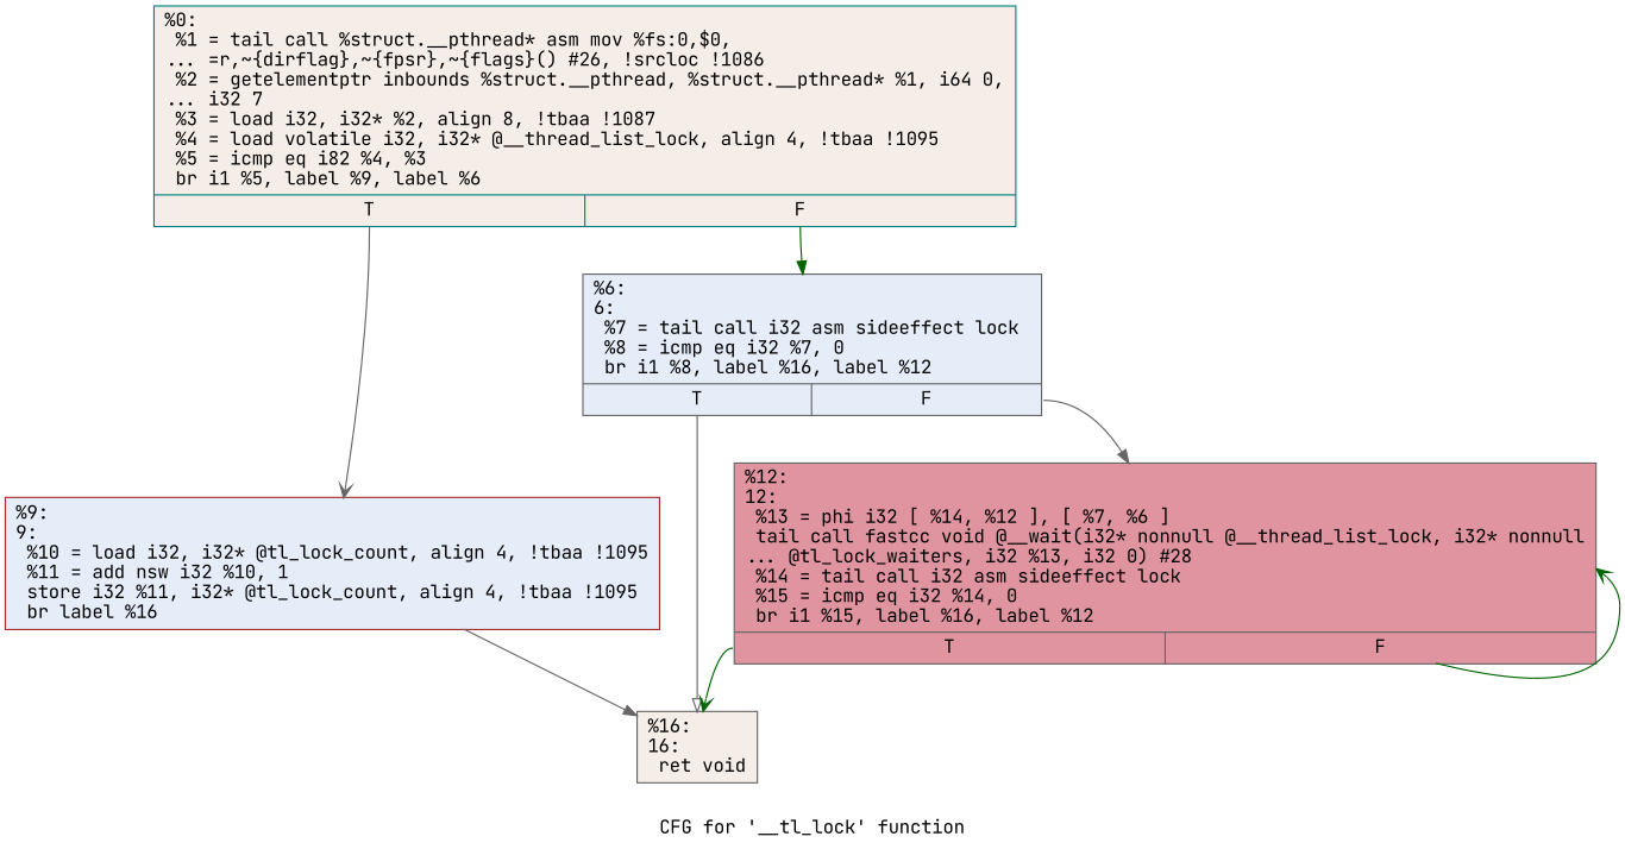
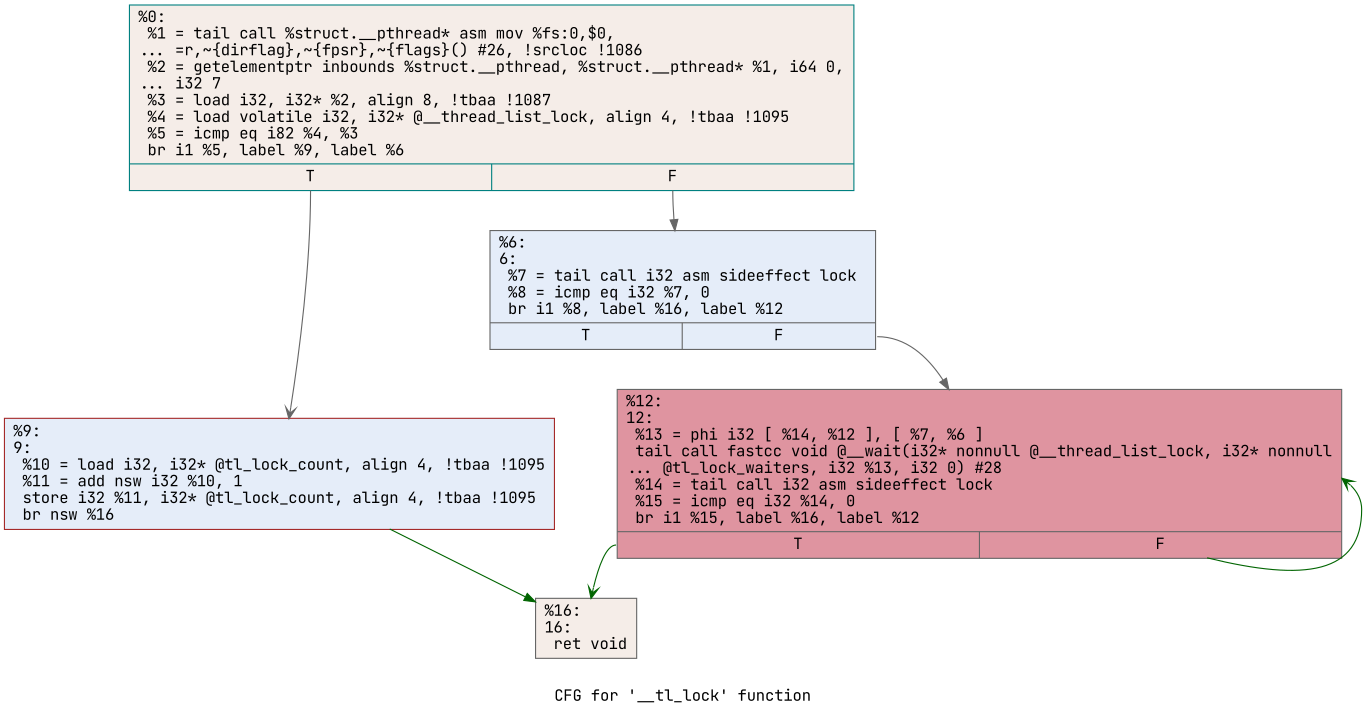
  digraph {
    fontname="JetBrains Mono"
    label="CFG for '__tl_lock' function"
    node [color=gray40 fillcolor="#e8d6cc70" fontname="JetBrains Mono" shape=record style=filled]
    edge [arrowhead=vee color=gray40 fontname="JetBrains Mono" tailport=s0]
    n1 [color=teal label="{%0:\l  %1 = tail call %struct.__pthread* asm mov %fs:0,$0,\l... =r,~\{dirflag\},~\{fpsr\},~\{flags\}() #26, !srcloc !1086\l  %2 = getelementptr inbounds %struct.__pthread, %struct.__pthread* %1, i64 0,\l... i32 7\l  %3 = load i32, i32* %2, align 8, !tbaa !1087\l  %4 = load volatile i32, i32* @__thread_list_lock, align 4, !tbaa !1095\l  %5 = icmp eq i82 %4, %3\l  br i1 %5, label %9, label %6\l|{<s0>T|<s1>F}}"]
-   n2 [color=brown fillcolor="#c5d6f270" label="{%9:\l9:                                                \l  %10 = load i32, i32* @tl_lock_count, align 4, !tbaa !1095\l  %11 = add nsw i32 %10, 1\l  store i32 %11, i32* @tl_lock_count, align 4, !tbaa !1095\l  br label %16\l}"]
+   n2 [color=brown fillcolor="#c5d6f270" label="{%9:\l9:                                                \l  %10 = load i32, i32* @tl_lock_count, align 4, !tbaa !1095\l  %11 = add nsw i32 %10, 1\l  store i32 %11, i32* @tl_lock_count, align 4, !tbaa !1095\l  br nsw %16\l}"]
    n3 [fillcolor="#c5d6f270" label="{%6:\l6:                                                \l  %7 = tail call i32 asm sideeffect lock \l  %8 = icmp eq i32 %7, 0\l  br i1 %8, label %16, label %12\l|{<s0>T|<s1>F}}"]
    n4 [label="{%16:\l16:                                               \l  ret void\l}"]
    n5 [fillcolor="#b70d2870" label="{%12:\l12:                                               \l  %13 = phi i32 [ %14, %12 ], [ %7, %6 ]\l  tail call fastcc void @__wait(i32* nonnull @__thread_list_lock, i32* nonnull\l... @tl_lock_waiters, i32 %13, i32 0) #28\l  %14 = tail call i32 asm sideeffect lock \l  %15 = icmp eq i32 %14, 0\l  br i1 %15, label %16, label %12\l|{<s0>T|<s1>F}}"]
    n1 -> n2
-   n1 -> n3 [arrowhead=normal color=darkgreen tailport=s1]
-   n2 -> n4 [arrowhead=normal]
-   n3 -> n4 [arrowhead=onormal]
+   n1 -> n3 [arrowhead=normal tailport=s1]
+   n2 -> n4 [arrowhead=normal color=darkgreen]
    n3 -> n5 [arrowhead=normal tailport=s1]
    n5 -> n4 [color=darkgreen]
    n5 -> n5 [color=darkgreen tailport=s1]
  }
